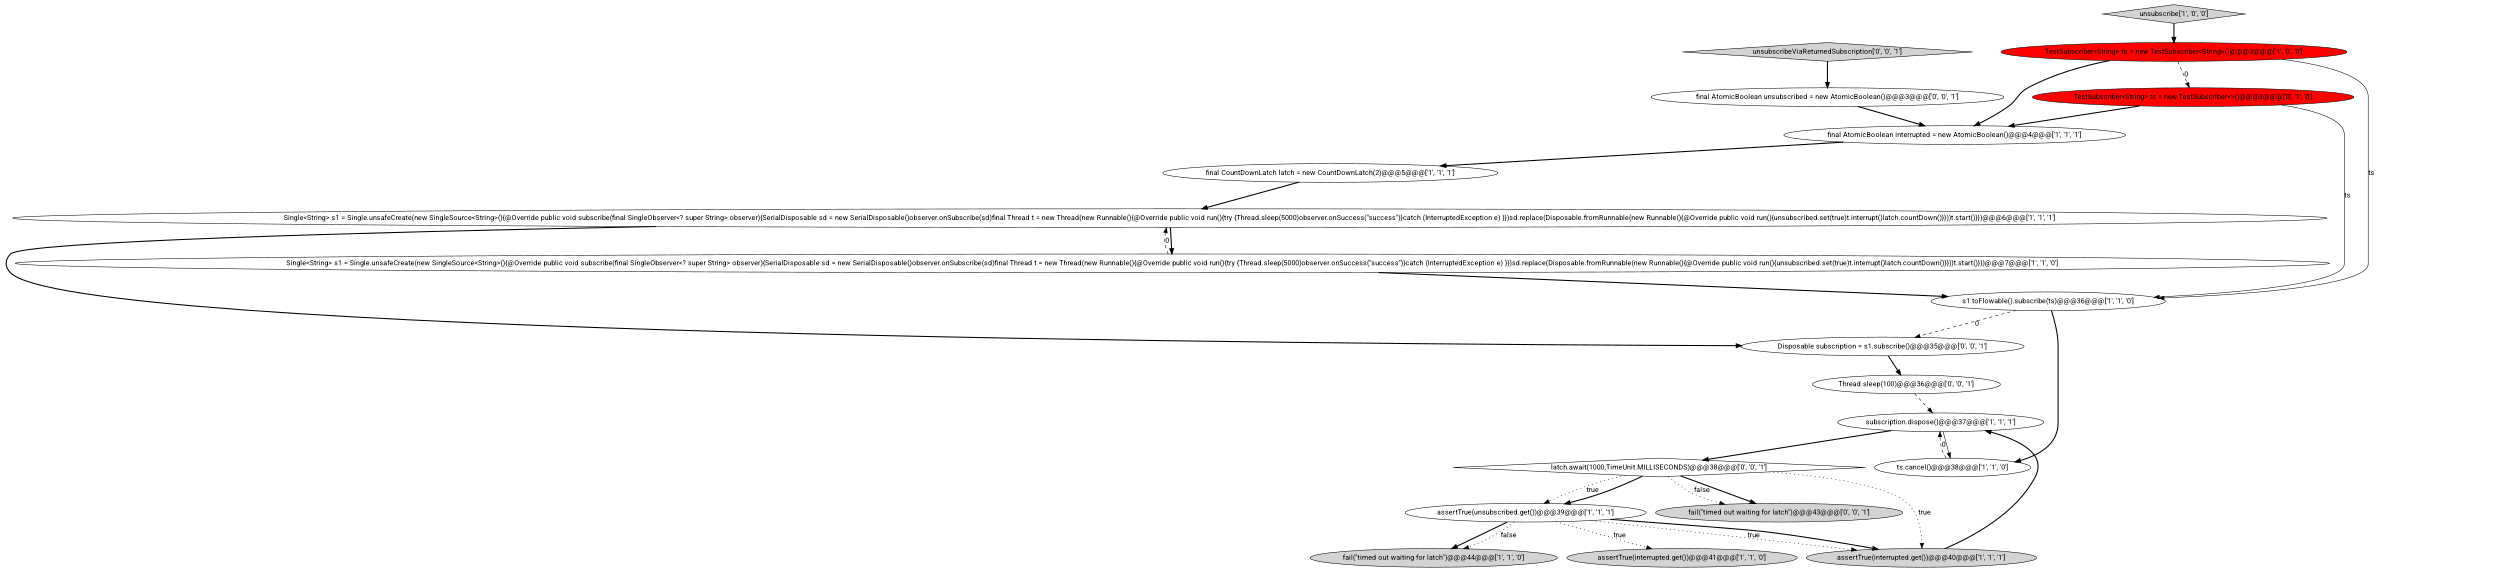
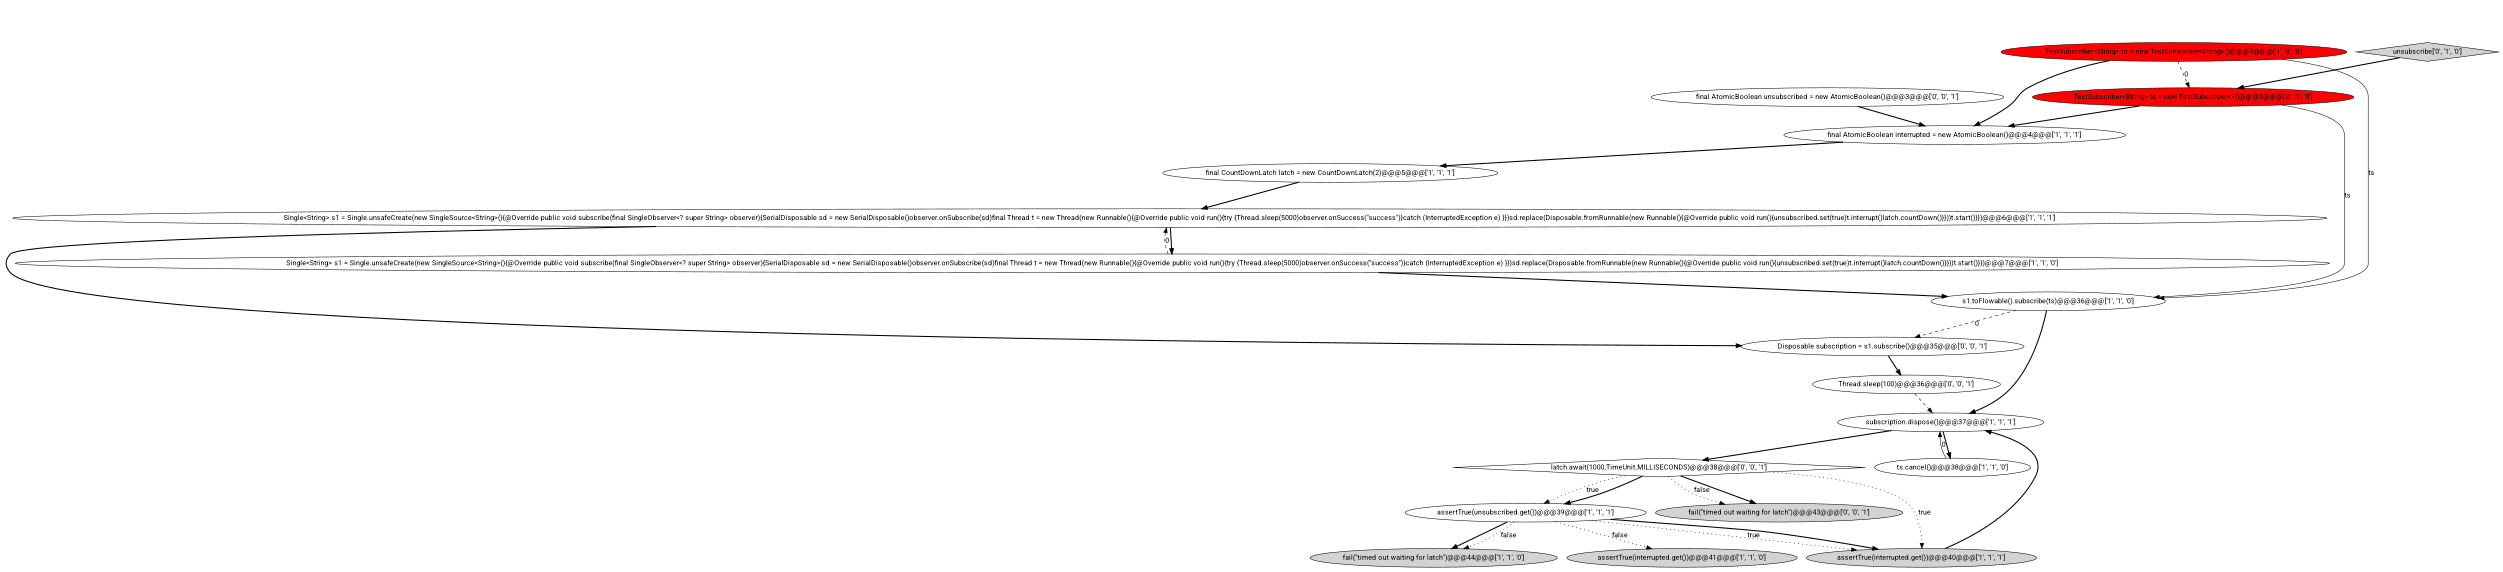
  digraph {
    fontname=Roboto
    node [fillcolor=white fontname=Roboto shape=ellipse style=filled]
    edge [fontname=Roboto style=bold]
    n1 [label="s1.toFlowable().subscribe(ts)@@@36@@@['1', '1', '0']"]
    n2 [label="subscription.dispose()@@@37@@@['1', '1', '1']"]
    n3 [label="Disposable subscription = s1.subscribe()@@@35@@@['0', '0', '1']"]
    n4 [label="ts.cancel()@@@38@@@['1', '1', '0']"]
    n5 [label="latch.await(1000,TimeUnit.MILLISECONDS)@@@38@@@['0', '0', '1']" shape=diamond]
    n6 [label="Thread.sleep(100)@@@36@@@['0', '0', '1']"]
    n7 [label="assertTrue(unsubscribed.get())@@@39@@@['1', '1', '1']"]
    n8 [fillcolor=lightgray label="assertTrue(interrupted.get())@@@40@@@['1', '1', '1']"]
    n9 [fillcolor=lightgray label="assertTrue(interrupted.get())@@@41@@@['1', '1', '0']"]
    n10 [fillcolor=lightgray label="fail(\"timed out waiting for latch\")@@@44@@@['1', '1', '0']"]
-   n11 [fillcolor=lightgray label="unsubscribeViaReturnedSubscription['0', '0', '1']" shape=diamond]
    n12 [label="final AtomicBoolean unsubscribed = new AtomicBoolean()@@@3@@@['0', '0', '1']"]
    n13 [label="final AtomicBoolean interrupted = new AtomicBoolean()@@@4@@@['1', '1', '1']"]
    n14 [label="final CountDownLatch latch = new CountDownLatch(2)@@@5@@@['1', '1', '1']"]
    n15 [label="Single<String> s1 = Single.unsafeCreate(new SingleSource<String>(){@Override public void subscribe(final SingleObserver<? super String> observer){SerialDisposable sd = new SerialDisposable()observer.onSubscribe(sd)final Thread t = new Thread(new Runnable(){@Override public void run(){try {Thread.sleep(5000)observer.onSuccess(\"success\")}catch (InterruptedException e) }})sd.replace(Disposable.fromRunnable(new Runnable(){@Override public void run(){unsubscribed.set(true)t.interrupt()latch.countDown()}}))t.start()}})@@@6@@@['1', '1', '1']"]
    n16 [label="Single<String> s1 = Single.unsafeCreate(new SingleSource<String>(){@Override public void subscribe(final SingleObserver<? super String> observer){SerialDisposable sd = new SerialDisposable()observer.onSubscribe(sd)final Thread t = new Thread(new Runnable(){@Override public void run(){try {Thread.sleep(5000)observer.onSuccess(\"success\")}catch (InterruptedException e) }})sd.replace(Disposable.fromRunnable(new Runnable(){@Override public void run(){unsubscribed.set(true)t.interrupt()latch.countDown()}}))t.start()}})@@@7@@@['1', '1', '0']"]
    n17 [fillcolor=lightgray label="fail(\"timed out waiting for latch\")@@@43@@@['0', '0', '1']"]
    n18 [fillcolor=red label="TestSubscriber<String> ts = new TestSubscriber<String>()@@@3@@@['1', '0', '0']"]
    n19 [fillcolor=red label="TestSubscriber<String> ts = new TestSubscriber<>()@@@3@@@['0', '1', '0']"]
-   n20 [fillcolor=lightgray label="unsubscribe['1', '0', '0']" shape=diamond]
-   n1 -> n4
+   n21 [fillcolor=lightgray label="unsubscribe['0', '1', '0']" shape=diamond]
+   n1 -> n2
    n1 -> n3 [label=0 style=dashed]
-   n2 -> n4 [style=solid]
+   n2 -> n4
    n2 -> n5
    n3 -> n6
-   n4 -> n2 [label=0 style=dashed]
+   n4 -> n2 [label=0 style=solid]
    n5 -> n7 [label=true style=dotted]
    n5 -> n7
    n5 -> n8 [label=true style=dotted]
    n5 -> n17
    n5 -> n17 [label=false style=dotted]
    n6 -> n2 [style=dashed]
    n7 -> n8 [label=true style=dotted]
    n7 -> n8
-   n7 -> n9 [label=true style=dotted]
+   n7 -> n9 [label=false style=dotted]
    n7 -> n10
    n7 -> n10 [label=false style=dotted]
    n8 -> n2
-   n11 -> n12
    n12 -> n13
    n13 -> n14
    n14 -> n15
    n15 -> n3
    n15 -> n16
    n16 -> n1
    n16 -> n15 [label=0 style=dashed]
    n18 -> n1 [label=ts style=solid]
    n18 -> n13
    n18 -> n19 [label=0 style=dashed]
    n19 -> n1 [label=ts style=solid]
    n19 -> n13
-   n20 -> n18
+   n21 -> n19
  }
